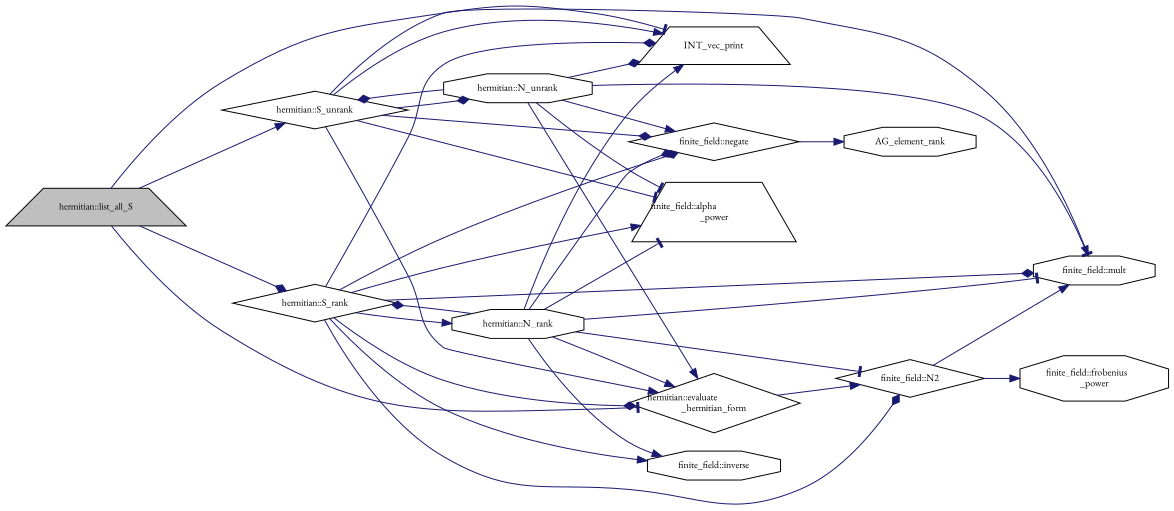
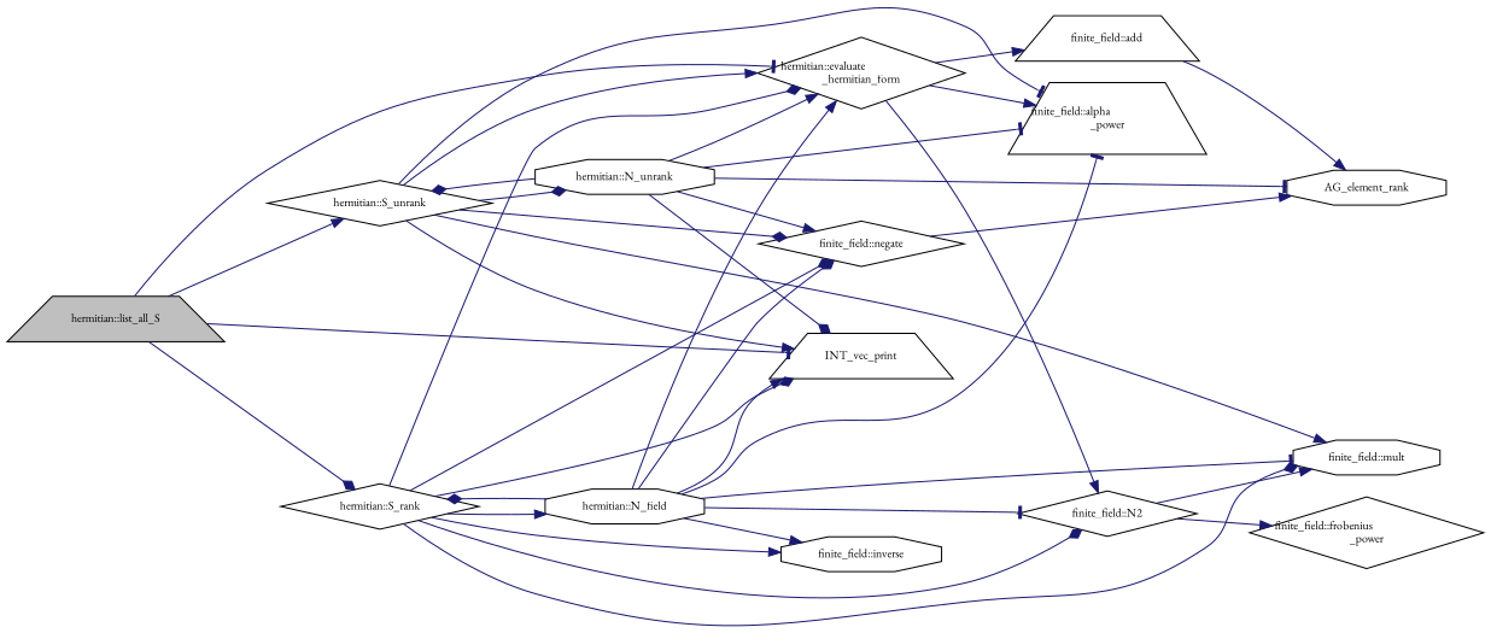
  digraph {
    fontname="EB Garamond"
    rankdir=LR
    node [color=black fillcolor=white fontname="EB Garamond" fontsize=10 shape=octagon style=filled]
    edge [arrowhead=normal color=midnightblue fontname="EB Garamond" fontsize=10 labelfontname=Helvetica labelfontsize=10 style=solid]
    n1 [fillcolor=grey75 fontcolor=black height=0.2 label="hermitian::list_all_S" shape=trapezium width=0.4]
    n2 [height=0.2 label="hermitian::S_unrank" shape=diamond width=0.4]
    n3 [height=0.2 label=INT_vec_print shape=trapezium width=0.4]
    n4 [height=0.2 label="hermitian::evaluate\l_hermitian_form" shape=diamond width=0.4]
    n5 [height=0.2 label="hermitian::S_rank" shape=diamond width=0.4]
    n6 [height=0.2 label="hermitian::N_unrank" width=0.4]
    n7 [height=0.2 label="finite_field::mult" width=0.4]
    n8 [height=0.2 label="finite_field::negate" shape=diamond width=0.4]
    n9 [height=0.2 label="finite_field::alpha\l_power" shape=trapezium width=0.4]
    n10 [height=0.2 label="finite_field::N2" shape=diamond width=0.4]
-   n12 [height=0.2 label="hermitian::N_rank" width=0.4]
+   n11 [height=0.2 label="finite_field::add" shape=trapezium width=0.4]
+   n12 [height=0.2 label="hermitian::N_field" width=0.4]
    n13 [height=0.2 label="finite_field::inverse" width=0.4]
    n14 [height=0.2 label=AG_element_rank width=0.4]
-   n15 [height=0.2 label="finite_field::frobenius\l_power" width=0.4]
+   n15 [height=0.2 label="finite_field::frobenius\l_power" shape=diamond width=0.4]
    n1 -> n2
    n1 -> n3 [arrowhead=tee]
    n1 -> n4 [arrowhead=tee]
    n1 -> n5 [arrowhead=diamond]
    n2 -> n3
    n2 -> n4
    n2 -> n6 [arrowhead=diamond]
    n2 -> n7
    n2 -> n8 [arrowhead=diamond]
    n2 -> n9 [arrowhead=tee]
    n4 -> n10
+   n4 -> n11
    n5 -> n3 [arrowhead=diamond]
    n5 -> n4 [arrowhead=diamond]
    n5 -> n7 [arrowhead=diamond]
    n5 -> n8 [arrowhead=diamond]
-   n5 -> n9
+   n4 -> n9
    n5 -> n10 [arrowhead=diamond]
    n5 -> n12
    n5 -> n13
    n6 -> n2 [arrowhead=diamond]
    n6 -> n3 [arrowhead=diamond]
    n6 -> n4
-   n6 -> n7 [arrowhead=tee]
+   n6 -> n14 [arrowhead=tee]
    n6 -> n8
    n6 -> n9 [arrowhead=tee]
    n8 -> n14
    n10 -> n7
    n10 -> n15
+   n11 -> n14
    n12 -> n3
    n12 -> n4
    n12 -> n5 [arrowhead=diamond]
    n12 -> n7 [arrowhead=tee]
    n12 -> n8 [arrowhead=diamond]
    n12 -> n9 [arrowhead=tee]
    n12 -> n10 [arrowhead=tee]
    n12 -> n13
  }
